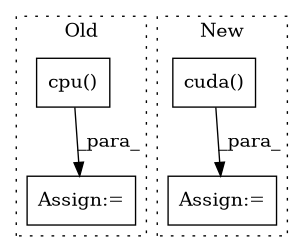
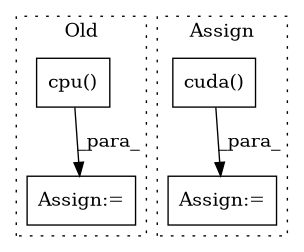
  digraph {
    node [a=75 shape=box]
    n1 [l=29 label="cpu()" s=4165]
    n2 [a=68 l=3 label="Assign:=" s=4162]
    n3 [l=10 label="cuda()" s=3871]
    n4 [a=68 l=4 label="Assign:=" s=4275]
    subgraph cluster_1 {
      label=Old
      style=dotted
      n1
      n2
    }
    subgraph cluster_2 {
-     label=New
+     label=Assign
      style=dotted
      n3
      n4
    }
    n1 -> n2 [label=_para_]
    n3 -> n4 [label=_para_]
  }
